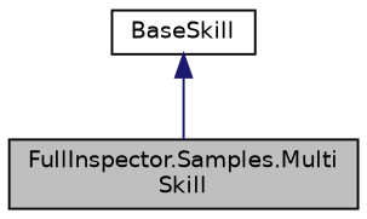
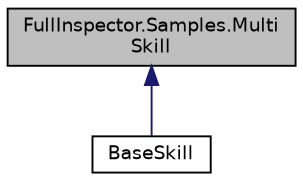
  digraph {
    fontname="DejaVu Sans"
    node [color=black fontname="DejaVu Sans" fontsize=10 shape=record style=filled]
    n1 [fillcolor=grey75 fontcolor=black height=0.2 label="FullInspector.Samples.Multi\lSkill" width=0.4]
    n2 [fillcolor=white height=0.2 label=BaseSkill width=0.4]
-   n2 -> n1 [color=midnightblue dir=back fontname="DejaVu Sans" fontsize=10 labelfontname=Helvetica labelfontsize=10 style=solid]
+   n1 -> n2 [color=midnightblue dir=back fontname="DejaVu Sans" fontsize=10 labelfontname=Helvetica labelfontsize=10 style=solid]
  }
